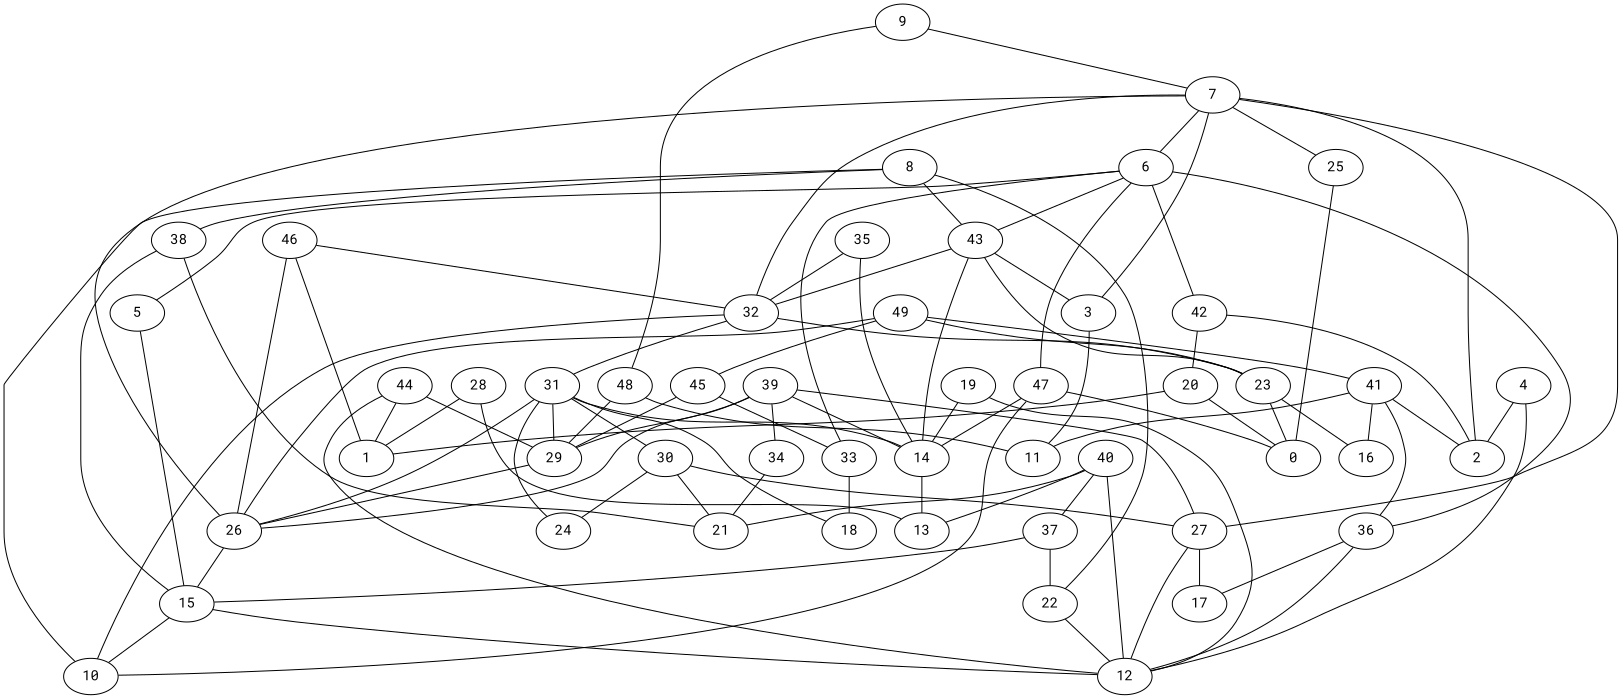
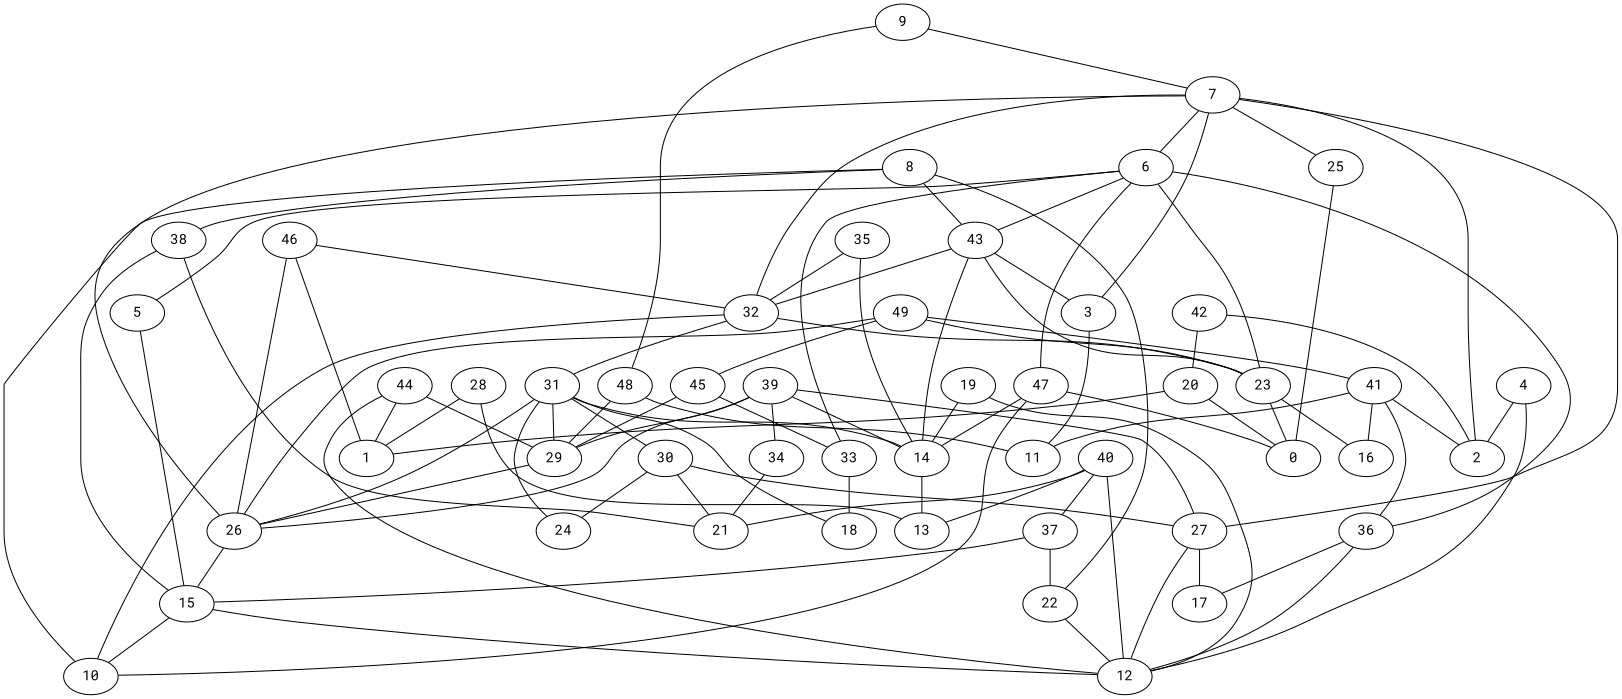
  digraph {
    fontname="Roboto Mono"
    node [fontname="Roboto Mono"]
    edge [color=black dir=none fontname="Roboto Mono"]
    38
    21
    15
    10
    12
    8
    43
    22
    32
    14
    23
    3
    46
    1
    26
    31
    16
    19
    13
    0
    11
    29
    18
    30
    24
    34
    35
    27
    17
    28
    41
    36
    2
    49
    45
    33
    42
    20
    7
    6
    25
    47
    5
    37
    44
    4
    40
    9
    48
    39
    subgraph sub_1 {
      38
      21
      15
      10
      12
      8
      43
      22
      32
      14
      23
      3
      46
      1
      26
      31
      16
      19
      13
      0
      11
      29
      18
      30
      24
      34
      35
      27
      17
      28
      41
      36
      2
      49
      45
      33
      42
      20
      7
      6
      25
      47
      5
      37
      44
      4
      40
      9
      48
      39
    }
    38 -> 21
    38 -> 15
    15 -> 10
    15 -> 12
    8 -> 38
    8 -> 10
    8 -> 43
    8 -> 22
    43 -> 32
    43 -> 14
    43 -> 23
    43 -> 3
    22 -> 12
    32 -> 10
    32 -> 23
    32 -> 31
    14 -> 13
    23 -> 16
    23 -> 0
    3 -> 11
    46 -> 32
    46 -> 1
    46 -> 26
    26 -> 15
    31 -> 14
    31 -> 26
    31 -> 29
    31 -> 18
    31 -> 30
    31 -> 24
    19 -> 12
    19 -> 14
    29 -> 26
    30 -> 21
    30 -> 24
    30 -> 27
    34 -> 21
    35 -> 32
    35 -> 14
    27 -> 12
    27 -> 17
    28 -> 1
    28 -> 13
    41 -> 16
    41 -> 11
    41 -> 36
    41 -> 2
    36 -> 12
    36 -> 17
    49 -> 23
    49 -> 26
    49 -> 41
    49 -> 45
    45 -> 29
    45 -> 33
    33 -> 18
    42 -> 2
    42 -> 20
    20 -> 1
    20 -> 0
    7 -> 32
    7 -> 3
    7 -> 26
    7 -> 27
    7 -> 2
    7 -> 6
    7 -> 25
    6 -> 43
    6 -> 36
    6 -> 33
-   6 -> 42
+   6 -> 23
    6 -> 47
    6 -> 5
    25 -> 0
    47 -> 10
    47 -> 14
    47 -> 0
    5 -> 15
    37 -> 15
    37 -> 22
    44 -> 12
    44 -> 1
    44 -> 29
    4 -> 12
    4 -> 2
    40 -> 21
    40 -> 12
    40 -> 13
    40 -> 37
    9 -> 7
    9 -> 48
    48 -> 11
    48 -> 29
    39 -> 14
    39 -> 26
    39 -> 29
    39 -> 34
    39 -> 27
  }
